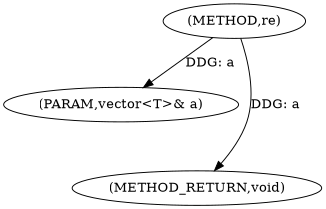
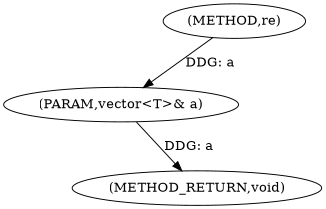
  digraph {
    n1 [label="(METHOD,re)"]
    n2 [label="(PARAM,vector<T>& a)"]
    n3 [label="(METHOD_RETURN,void)"]
    n1 -> n2 [label="DDG: a"]
-   n1 -> n3 [label="DDG: a"]
+   n2 -> n3 [label="DDG: a"]
  }
